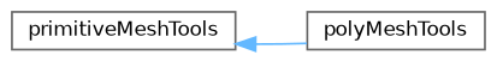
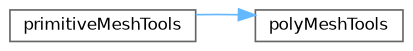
  digraph {
    rankdir=LR
    node [color=grey40 fillcolor=white fontname=Helvetica fontsize=10 shape=box style=filled]
    n1 [height=0.2 label=primitiveMeshTools width=0.4]
    n2 [height=0.2 label=polyMeshTools width=0.4]
-   n1 -> n2 [color=steelblue1 dir=back fontname=Helvetica fontsize=10 labelfontname=Helvetica labelfontsize=10 style=solid]
+   n2 -> n1 [color=steelblue1 dir=back fontname=Helvetica fontsize=10 labelfontname=Helvetica labelfontsize=10 style=solid]
  }
